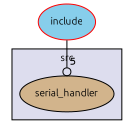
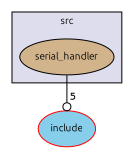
  digraph {
    compound=true
    fontname=Ubuntu
    node [fontname=Ubuntu fontsize=10 shape=ellipse style=filled]
    n1 [fillcolor=tan label=serial_handler pencolor=black]
    n2 [color=red fillcolor=skyblue label=include]
    subgraph cluster_1 {
      bgcolor="#ddddee"
      fontsize=10
      label=src
      pencolor=black
      n1
    }
-   n2 -> n1 [headlabel=5 labeldistance=1.5 labelfontname=Helvetica labelfontsize=10 arrowhead=odot fontname=Ubuntu]
+   n1 -> n2 [headlabel=5 labeldistance=1.5 labelfontname=Helvetica labelfontsize=10 arrowhead=odot fontname=Ubuntu]
  }
